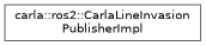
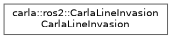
  digraph {
    rankdir=LR
-   n1 [color=grey40 fillcolor=white fontname=Helvetica fontsize=10 height=0.2 label="carla::ros2::CarlaLineInvasion\lPublisherImpl" shape=box style=filled width=0.4]
+   n1 [color=grey40 fillcolor=white fontname=Helvetica fontsize=10 height=0.2 label="carla::ros2::CarlaLineInvasion\lCarlaLineInvasion" shape=box style=filled width=0.4]
  }
